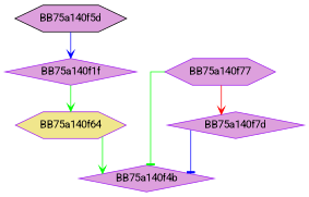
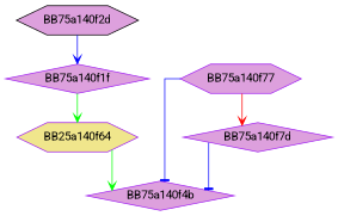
  digraph {
    fontname=Roboto
    splines=ortho
    node [color=purple fillcolor=plum fontname=Roboto shape=hexagon style=filled]
    edge [arrowhead=vee color=green fontname=Roboto]
-   BB75a140f5d [color=black]
+   BB75a140f5d [color=black label=BB75a140f2d]
    BB75a140f1f [shape=diamond]
-   BB75a140f64 [fillcolor=khaki]
+   BB75a140f64 [fillcolor=khaki label=BB25a140f64]
    BB75a140f4b [shape=diamond]
    BB75a140f77
    BB75a140f7d [shape=diamond]
    BB75a140f5d -> BB75a140f1f [color=blue]
    BB75a140f1f -> BB75a140f64
    BB75a140f64 -> BB75a140f4b
-   BB75a140f77 -> BB75a140f4b [arrowhead=tee]
+   BB75a140f77 -> BB75a140f4b [arrowhead=tee color=blue]
    BB75a140f77 -> BB75a140f7d [color=red]
    BB75a140f7d -> BB75a140f4b [arrowhead=tee color=blue]
  }
